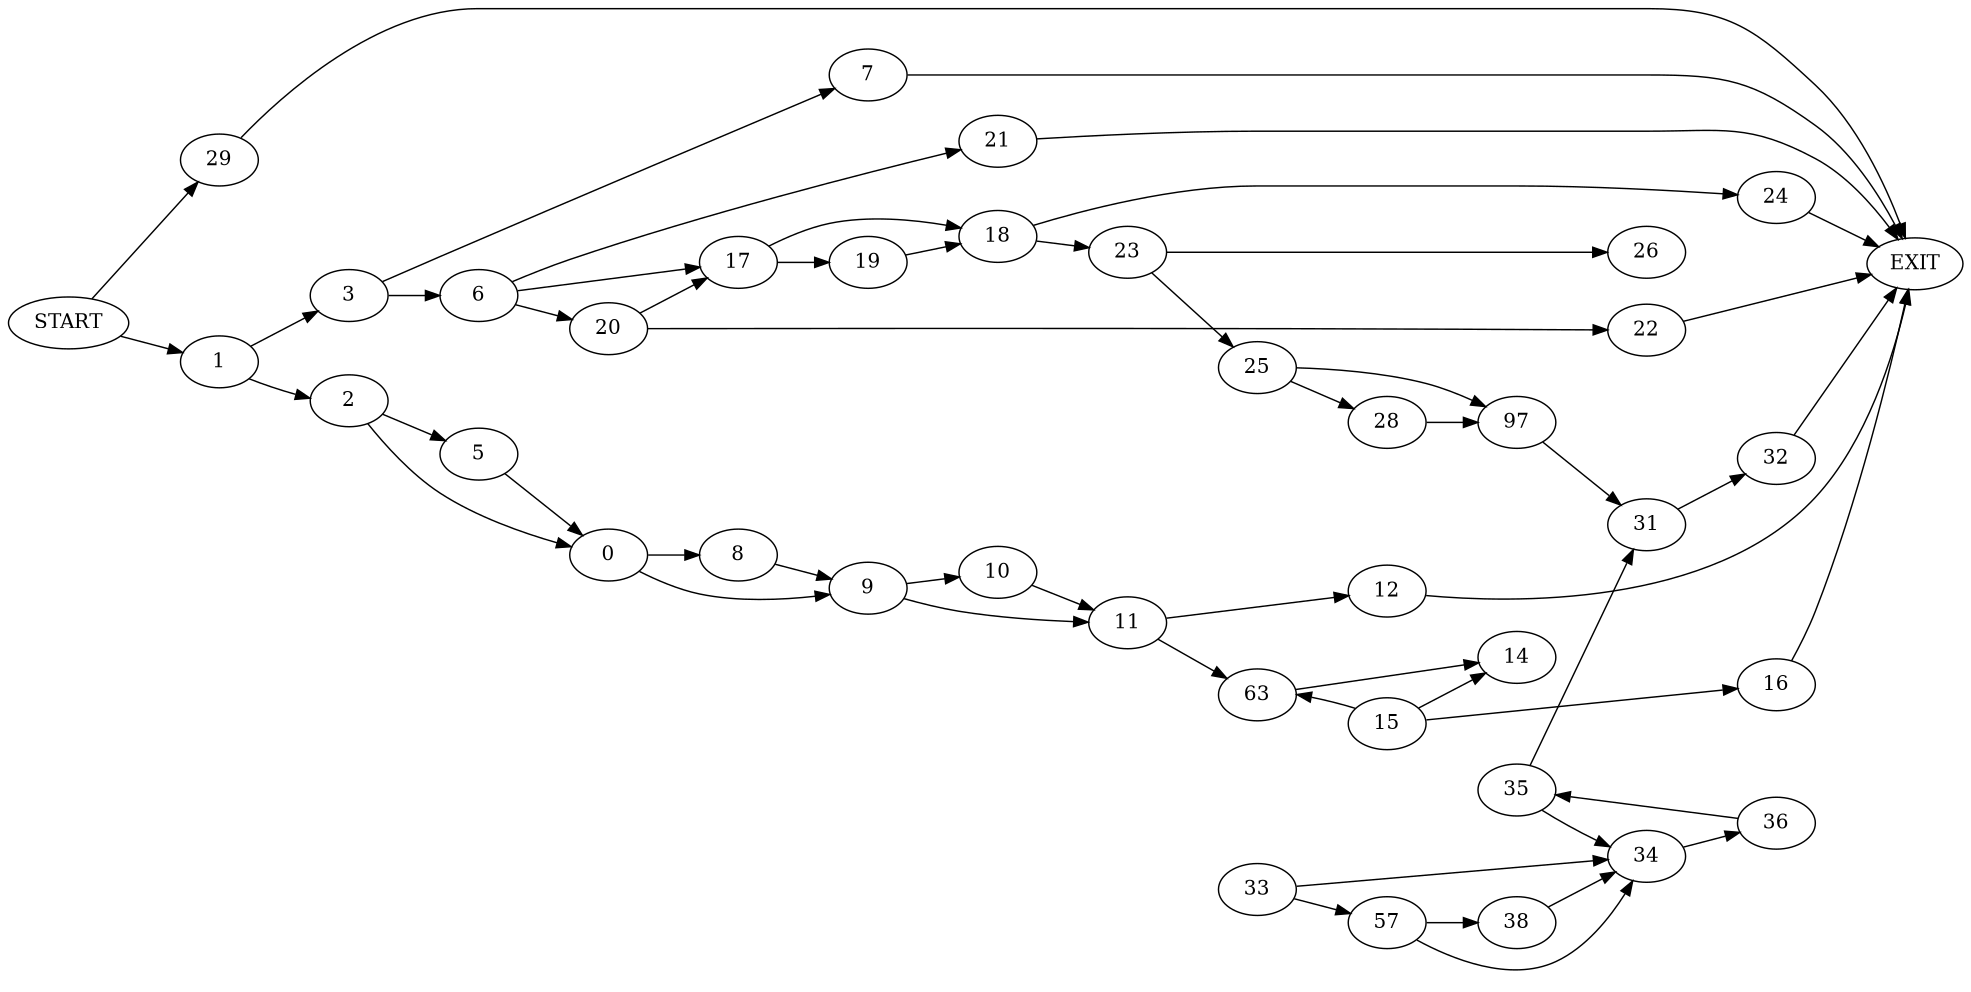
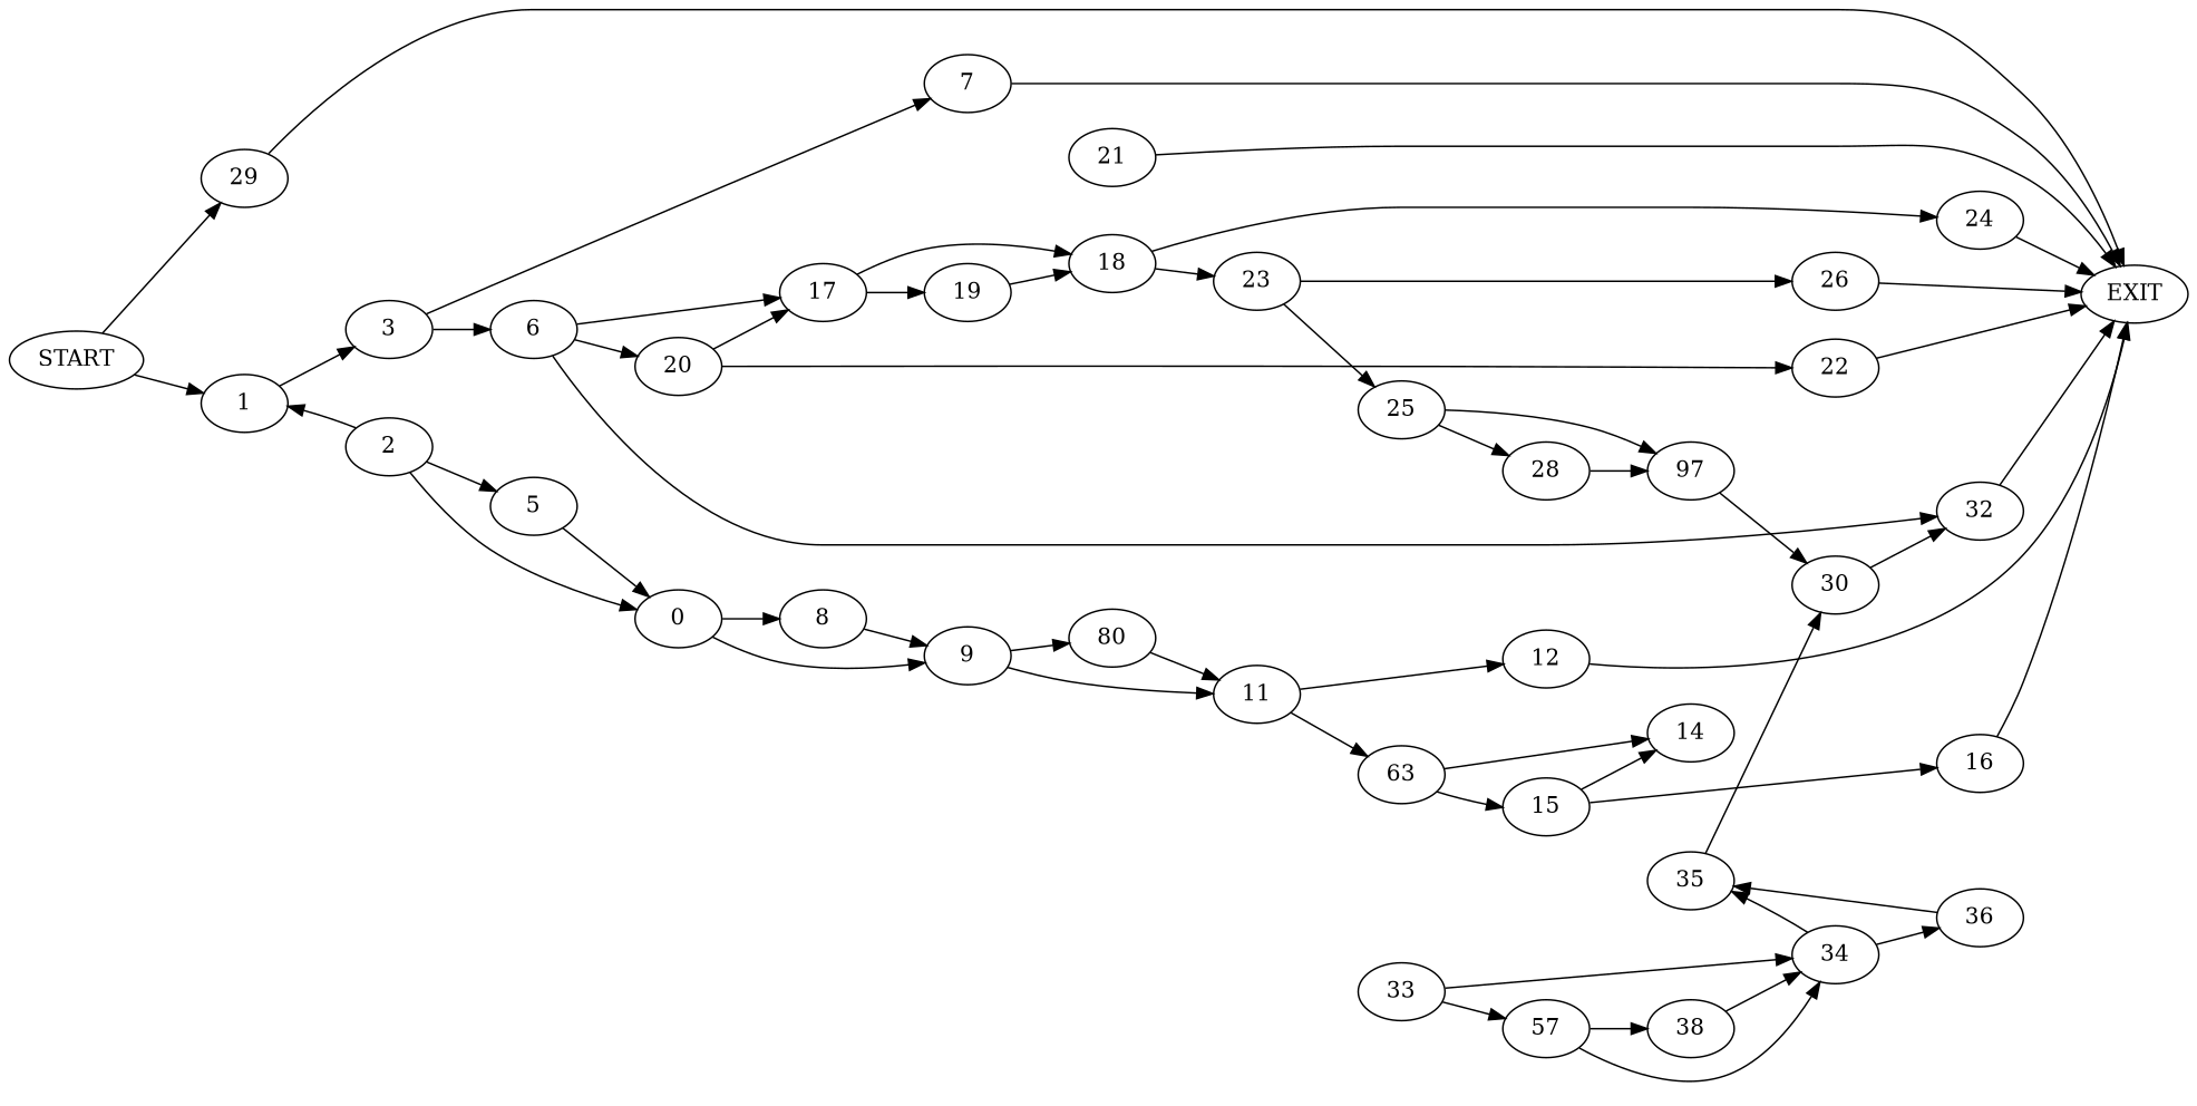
  digraph {
    rankdir=LR
    n1 [label=START]
    1
    29
    2
    3
    n6 [label=EXIT]
    n7 [label=0]
    5
    6
    7
    8
    9
    20
    21
    17
-   10
+   10 [label=80]
    11
    22
    12
    n20 [label=63]
    14
    15
    16
    18
    19
    23
    24
    25
    26
    n30 [label=97]
    28
-   30 [label=31]
+   30
    32
    33
    34
    n36 [label=57]
    35
    36
    38
    n1 -> 1
    n1 -> 29
-   1 -> 2
+   2 -> 1
    1 -> 3
    29 -> n6
    2 -> n7
    2 -> 5
    3 -> 6
    3 -> 7
    n7 -> 8
    n7 -> 9
    5 -> n7
    6 -> 20
-   6 -> 21
+   6 -> 32
    6 -> 17
    7 -> n6
    8 -> 9
    9 -> 10
    9 -> 11
    20 -> 17
    20 -> 22
    21 -> n6
    17 -> 18
    17 -> 19
    10 -> 11
    11 -> 12
    11 -> n20
    22 -> n6
    12 -> n6
    n20 -> 14
-   15 -> n20
+   n20 -> 15
    15 -> 14
    15 -> 16
    16 -> n6
    18 -> 23
    18 -> 24
    19 -> 18
    23 -> 25
    23 -> 26
    24 -> n6
    25 -> n30
    25 -> 28
+   26 -> n6
    n30 -> 30
    28 -> n30
    30 -> 32
    32 -> n6
    33 -> 34
    33 -> n36
-   35 -> 34
+   34 -> 35
    34 -> 36
    n36 -> 34
    n36 -> 38
    35 -> 30
    36 -> 35
    38 -> 34
  }
